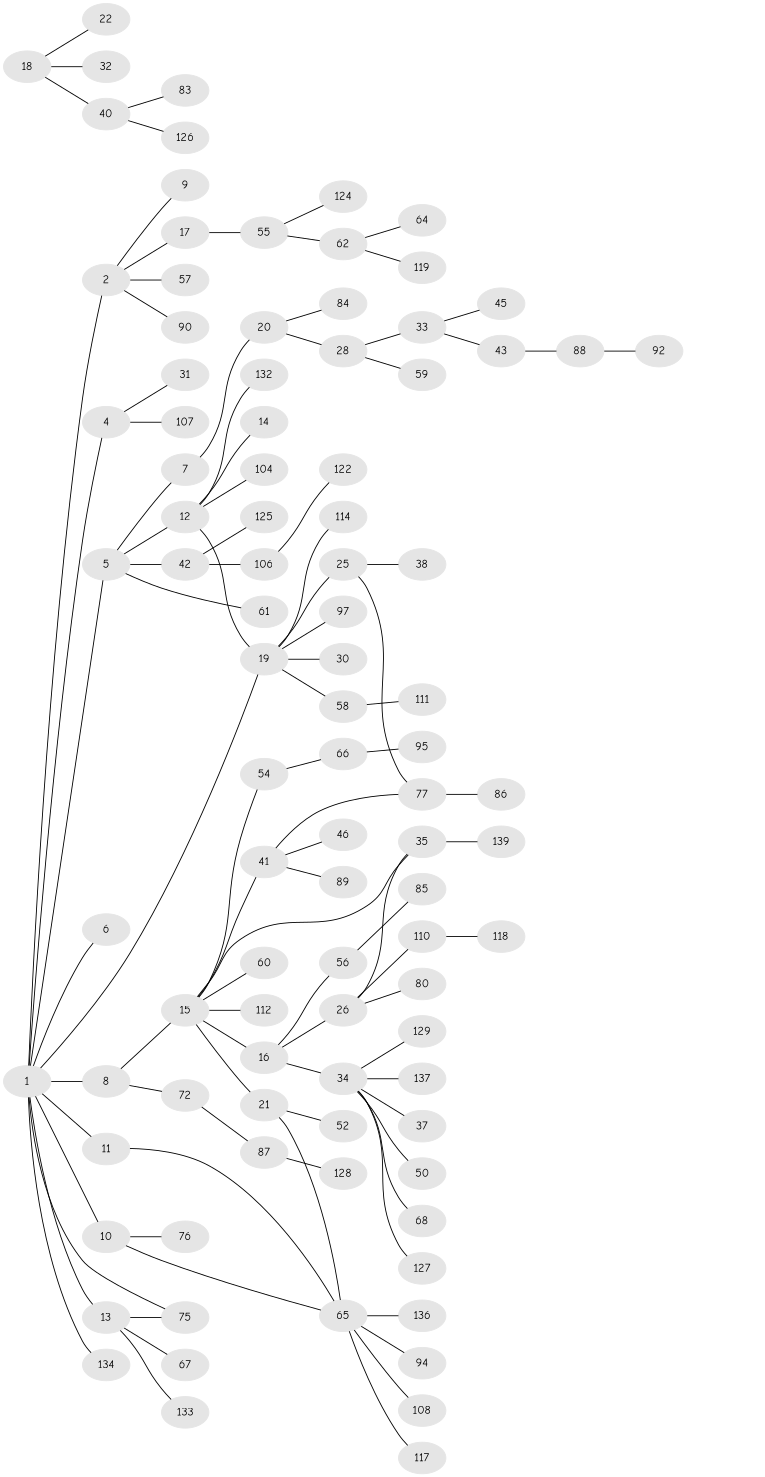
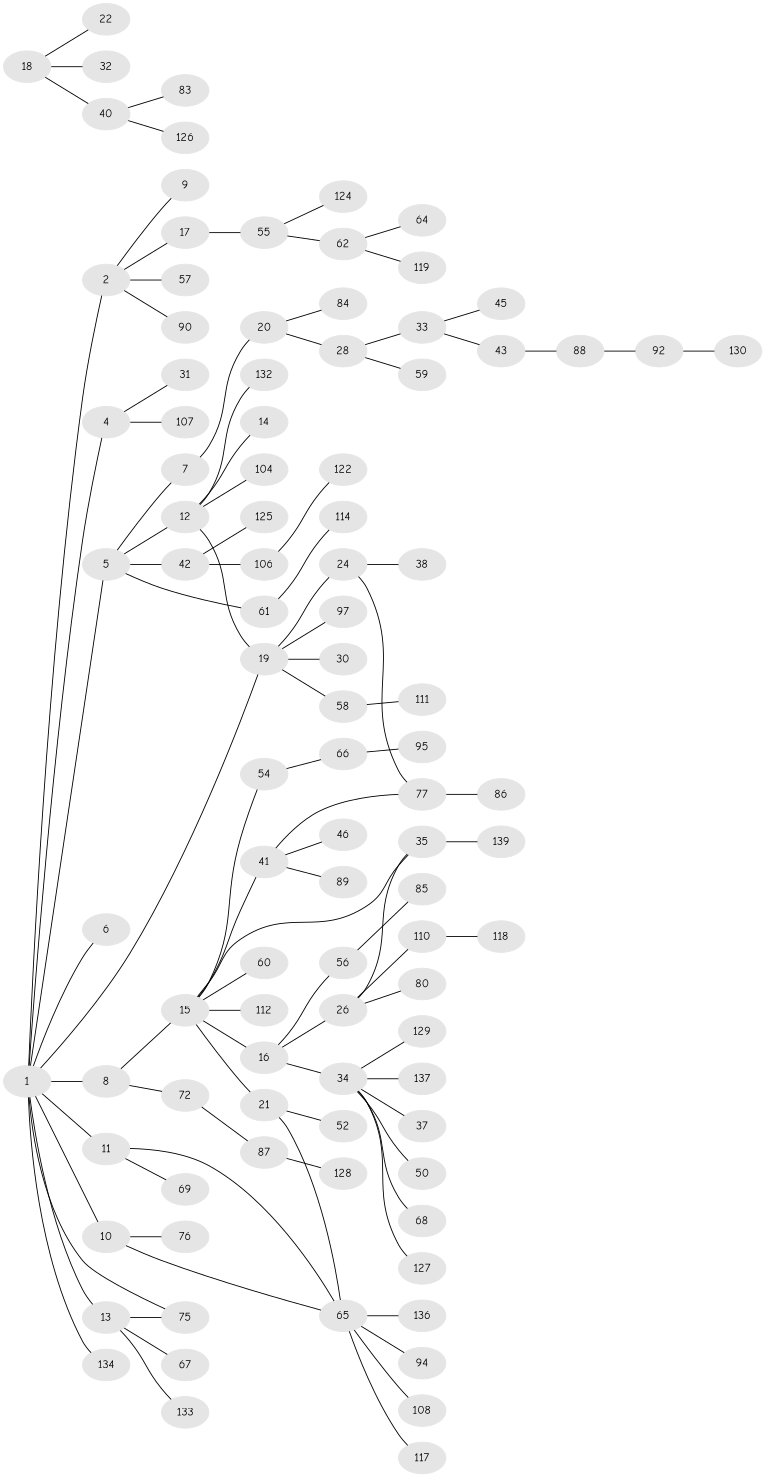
  graph {
    fontname="Comic Neue"
    rankdir=LR
    node [color=gray90 fontname="Comic Neue" style=filled]
    edge [fontname="Comic Neue"]
    1 [super="+3"]
    2 [super="+135"]
    4 [super="+98"]
    5 [super="+73"]
    6
    8 [super="+71"]
    10 [super="+29"]
    11 [super="+35"]
    13 [super="+24"]
    19 [super="+23"]
    75 [super="+81"]
    134
    9
    17
    57 [super="+82"]
    90
    31 [super="+96"]
    107
    7
    12
    42
    61
    15 [super="+27"]
    72
    76
    65 [super="+74"]
+   69
    67
    133
-   25
+   25 [label=24]
    30
    58 [super="+97"]
    n33 [label=97 super="+100"]
    114
    55 [super="+101"]
    20 [super="+36"]
    14
    104
    132
    106
    125
    28
    84
    16 [super="+51"]
    21
    n46 [label=35 super="+116"]
    41 [super="+44"]
    54 [super="+140"]
    60 [super="+91"]
    112
    87 [super="+115"]
    94 [super="+109"]
    108
    117
    136
    26 [super="+47"]
    34 [super="+48"]
    56
    22 [super="+49"]
    18
    32
    40 [super="+141"]
    52 [super="+138"]
    139
    77 [super="+105"]
    46
    89
    66
    80
    110
    37
    50
    68
    127
    129
    137
    85
    62 [super="+79"]
    124
    83 [super="+121"]
    126
    38 [super="+93"]
    111
    33 [super="+53"]
    59 [super="+113"]
    86
    118 [super="+123"]
    43 [super="+70"]
    45
    88 [super="+103"]
    122
    92 [super="+102"]
    95
    64
    119
    128 [super="+131"]
+   130
    1 -- 2
    1 -- 4
    1 -- 5
    1 -- 6
    1 -- 8
    1 -- 10
    1 -- 11
    1 -- 13
    1 -- 19
    1 -- 75
    1 -- 134
    2 -- 9
    2 -- 17
    2 -- 57
    2 -- 90
    4 -- 31
    4 -- 107
    5 -- 7
    5 -- 12
    5 -- 42
    5 -- 61
    8 -- 15
    8 -- 72
    10 -- 76
    10 -- 65
    11 -- 65
+   11 -- 69
    13 -- 75
    13 -- 67
    13 -- 133
    19 -- 25
    19 -- 30
    19 -- 58
    19 -- n33
-   19 -- 114
+   61 -- 114
    17 -- 55
    7 -- 20
    12 -- 19
    12 -- 14
    12 -- 104
    12 -- 132
    42 -- 106
    42 -- 125
    15 -- 16
    15 -- 21
    15 -- n46
    15 -- 41
    15 -- 54
    15 -- 60
    15 -- 112
    72 -- 87
    65 -- 94
    65 -- 108
    65 -- 117
    65 -- 136
    25 -- 77
    25 -- 38
    58 -- 111
    55 -- 62
    55 -- 124
    20 -- 28
    20 -- 84
    106 -- 122
    28 -- 33
    28 -- 59
    16 -- 26
    16 -- 34
    16 -- 56
    21 -- 65
    21 -- 52
    n46 -- 139
    41 -- 77
    41 -- 46
    41 -- 89
    54 -- 66
    87 -- 128
    26 -- n46
    26 -- 80
    26 -- 110
    34 -- 37
    34 -- 50
    34 -- 68
    34 -- 127
    34 -- 129
    34 -- 137
    56 -- 85
    18 -- 22
    18 -- 32
    18 -- 40
    40 -- 83
    40 -- 126
    77 -- 86
    66 -- 95
    110 -- 118
    62 -- 64
    62 -- 119
    33 -- 43
    33 -- 45
    43 -- 88
    88 -- 92
+   92 -- 130
  }
